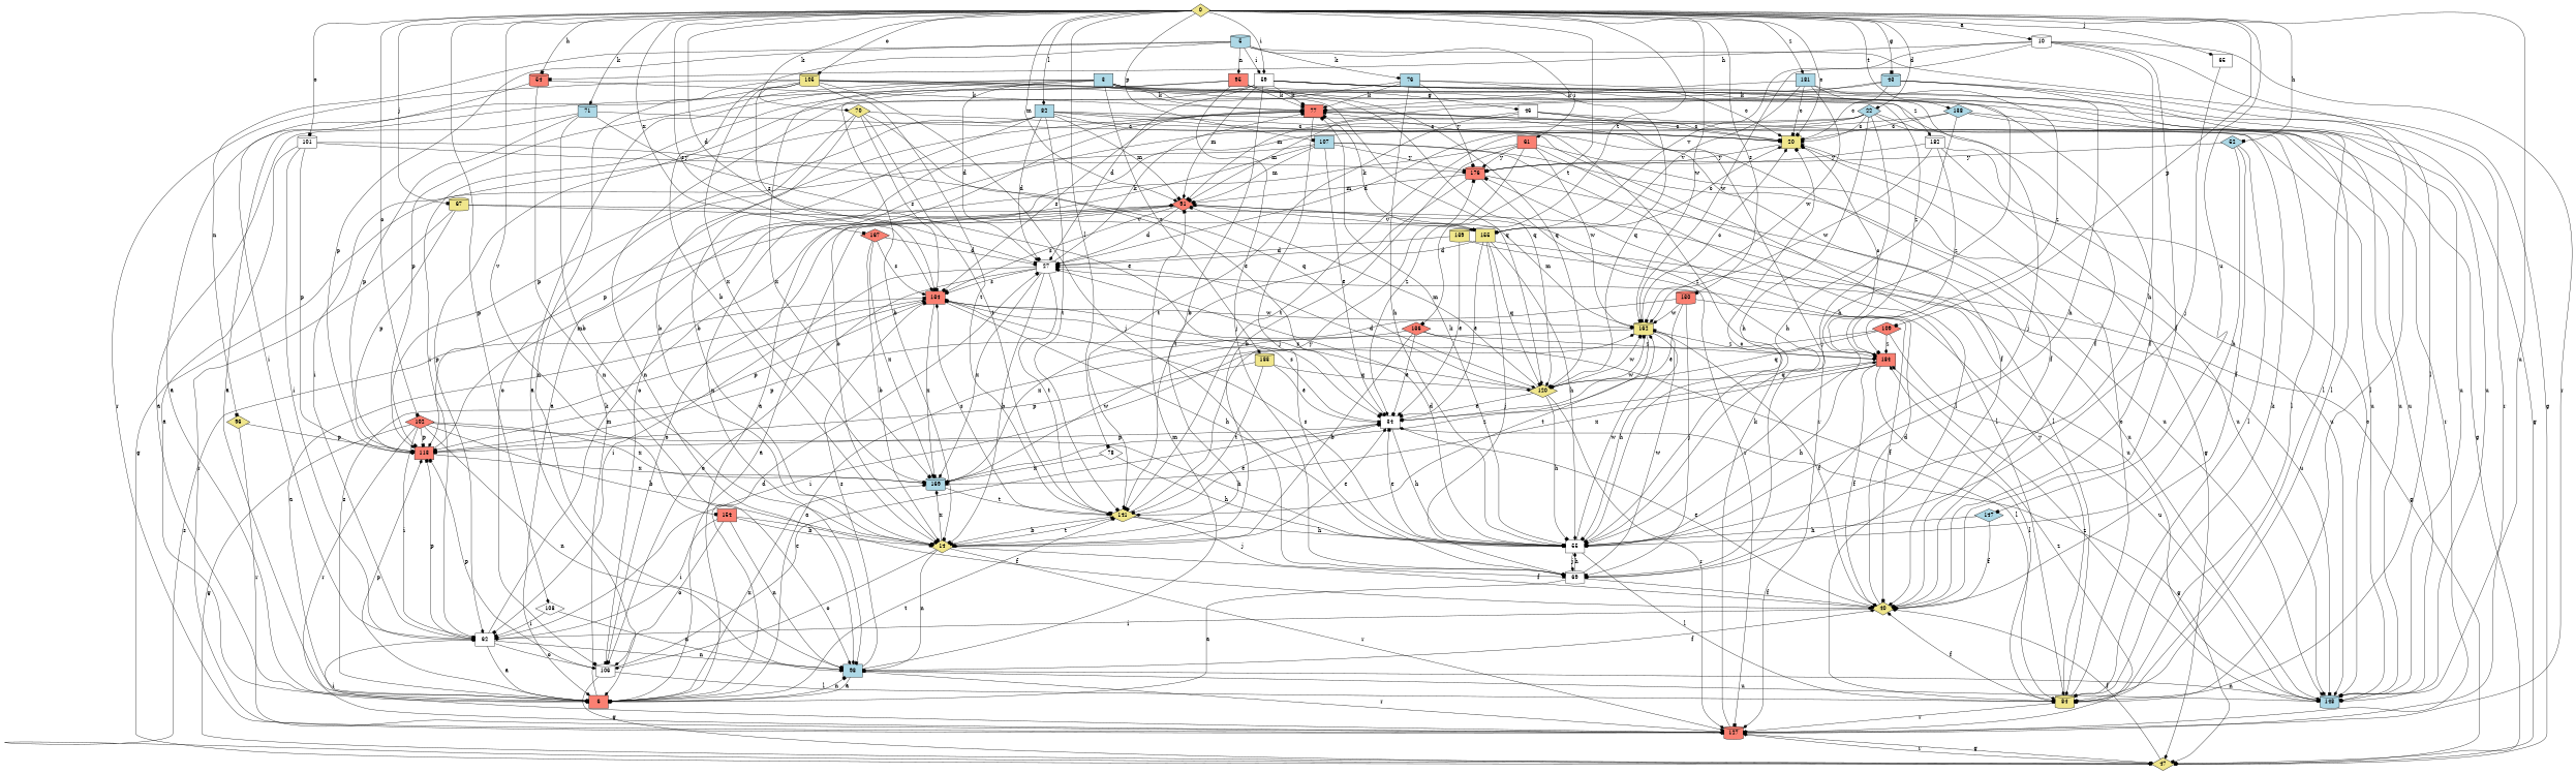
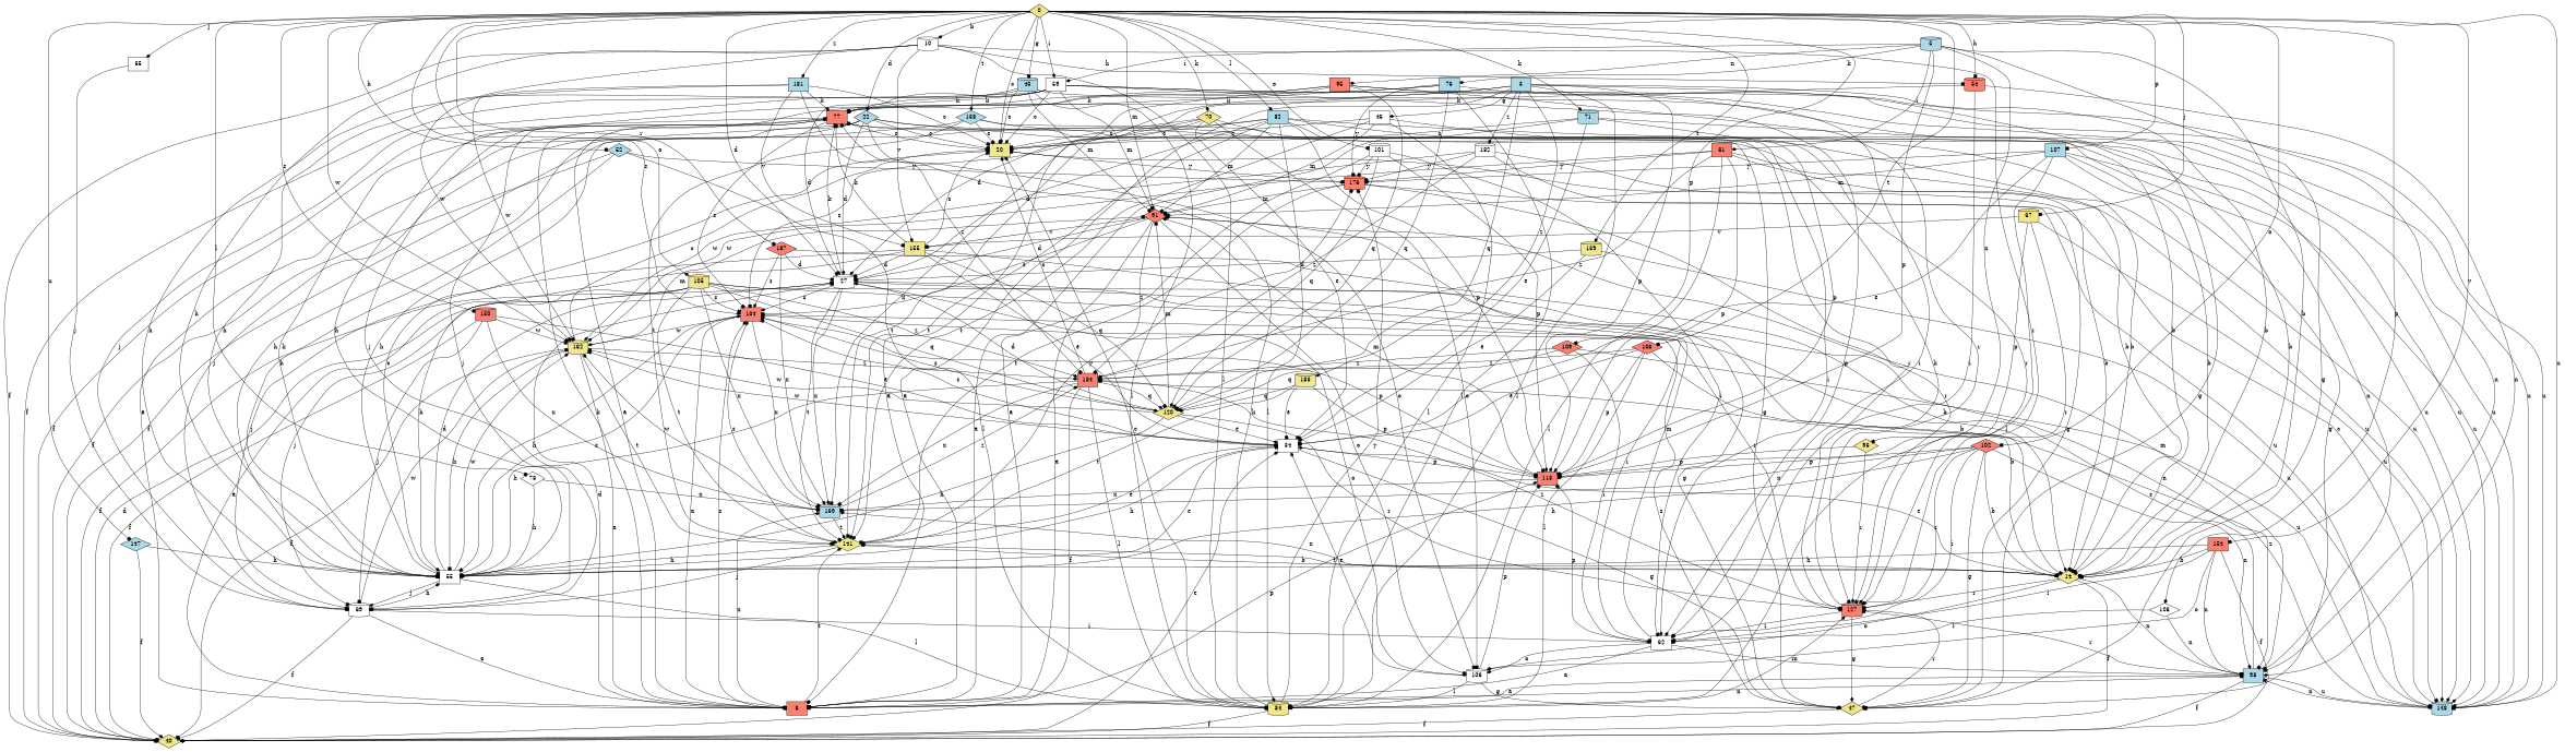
  strict digraph {
    node [fillcolor=salmon shape=box style=filled]
    edge [arrowhead=diamond]
    0 [fillcolor=khaki shape=diamond]
    10 [fillcolor=white shape=cylinder]
    20 [fillcolor=khaki]
    22 [fillcolor=lightblue shape=diamond]
    27 [fillcolor=white shape=cylinder]
    43 [fillcolor=lightblue shape=cylinder]
    52 [fillcolor=lightblue shape=diamond]
    54 [shape=cylinder]
    59 [fillcolor=white]
    65 [fillcolor=white]
    67 [fillcolor=khaki shape=cylinder]
    70 [fillcolor=khaki shape=diamond]
    71 [fillcolor=lightblue shape=cylinder]
    78 [fillcolor=white shape=diamond]
    82 [fillcolor=lightblue]
    91 [shape=diamond]
    101 [fillcolor=white shape=cylinder]
    102 [shape=diamond]
    105 [fillcolor=khaki shape=cylinder]
    107 [fillcolor=lightblue]
    108 [fillcolor=white shape=diamond]
    109 [shape=diamond]
    130 [shape=cylinder]
    134
    136 [shape=diamond]
    138 [fillcolor=lightblue shape=diamond]
    139 [fillcolor=khaki shape=cylinder]
    147 [fillcolor=lightblue shape=diamond]
    148 [fillcolor=lightblue shape=cylinder]
    154
    162 [fillcolor=khaki shape=cylinder]
    167 [shape=diamond]
    181 [fillcolor=lightblue]
    84 [fillcolor=khaki shape=cylinder]
    40 [fillcolor=khaki shape=diamond]
    55 [fillcolor=white]
    127 [shape=cylinder]
    155 [fillcolor=khaki]
    176 [shape=cylinder]
    6
    47 [fillcolor=khaki shape=diamond]
    106 [fillcolor=white shape=cylinder]
    69 [fillcolor=white shape=cylinder]
    14 [fillcolor=khaki shape=diamond]
    169 [fillcolor=lightblue shape=cylinder]
    77
    141 [fillcolor=khaki shape=diamond]
    62 [fillcolor=white]
    98 [fillcolor=lightblue]
    113
    34 [fillcolor=white]
    184
    120 [fillcolor=khaki shape=diamond]
    3 [fillcolor=lightblue]
    46 [fillcolor=white]
    182 [fillcolor=white shape=cylinder]
    183 [fillcolor=khaki shape=cylinder]
    5 [fillcolor=lightblue shape=cylinder]
    61
    76 [fillcolor=lightblue]
    95
    96 [fillcolor=khaki shape=diamond]
-   0 -> 10 [label=a]
+   0 -> 10 [label=b]
    0 -> 20 [arrowhead=box label=c]
    0 -> 22 [label=d]
    0 -> 27 [arrowhead=box label=d]
    0 -> 43 [arrowhead=box label=g]
    0 -> 52 [arrowhead=box label=h]
    0 -> 54 [arrowhead=box label=h]
    0 -> 59 [label=i]
    0 -> 65 [label=j]
    0 -> 67 [arrowhead=box label=j]
    0 -> 70 [label=k]
    0 -> 71 [label=k]
    0 -> 78 [arrowhead=box label=l]
    0 -> 82 [label=l]
    0 -> 91 [label=m]
    0 -> 101 [arrowhead=box label=o]
    0 -> 102 [arrowhead=box label=o]
    0 -> 105 [label=o]
    0 -> 107 [arrowhead=box label=p]
    0 -> 108 [label=p]
    0 -> 109 [arrowhead=box label=p]
    0 -> 130 [arrowhead=box label=s]
    0 -> 134 [label=s]
    0 -> 136 [arrowhead=box label=t]
    0 -> 138 [label=t]
    0 -> 139 [label=t]
    0 -> 147 [arrowhead=box label=u]
    0 -> 148 [arrowhead=box label=u]
    0 -> 154 [arrowhead=box label=v]
    0 -> 162 [arrowhead=box label=w]
-   0 -> 167 [arrowhead=box label=x]
+   0 -> 167 [arrowhead=box label=r]
    0 -> 181 [label=z]
    10 -> 54 [arrowhead=box label=h]
    10 -> 162 [arrowhead=box label=w]
    10 -> 84 [arrowhead=box label=l]
    10 -> 40 [label=f]
    10 -> 55 [label=h]
    10 -> 127 [arrowhead=box label=r]
    10 -> 155 [label=v]
    20 -> 176 [arrowhead=box label=y]
    22 -> 20 [arrowhead=box label=c]
    22 -> 27 [label=d]
    22 -> 148 [label=u]
    22 -> 55 [arrowhead=box label=h]
    22 -> 6 [label=a]
    22 -> 47 [label=g]
    22 -> 106 [arrowhead=box label=o]
    22 -> 69 [label=j]
    27 -> 134 [label=s]
    27 -> 106 [label=o]
    27 -> 14 [arrowhead=box label=b]
    27 -> 169 [label=x]
    27 -> 77 [arrowhead=box label=k]
    27 -> 141 [arrowhead=box label=t]
    27 -> 62 [arrowhead=box label=i]
    43 -> 20 [label=c]
    43 -> 91 [arrowhead=box label=m]
    43 -> 84 [arrowhead=box label=l]
    43 -> 55 [label=h]
    43 -> 127 [arrowhead=box label=r]
    43 -> 77 [label=k]
    52 -> 84 [arrowhead=box label=l]
    52 -> 40 [arrowhead=box label=f]
    52 -> 55 [arrowhead=box label=h]
    52 -> 176 [label=y]
    54 -> 77 [arrowhead=box label=k]
    54 -> 62 [arrowhead=box label=i]
    54 -> 98 [label=n]
    59 -> 20 [label=c]
    59 -> 27 [label=d]
    59 -> 91 [label=m]
    59 -> 148 [arrowhead=box label=u]
    59 -> 40 [arrowhead=box label=f]
    59 -> 69 [label=j]
    59 -> 14 [arrowhead=box label=b]
    59 -> 77 [arrowhead=box label=k]
    59 -> 62 [label=p]
    65 -> 69 [arrowhead=box label=j]
    67 -> 148 [arrowhead=box label=u]
    67 -> 127 [label=r]
    67 -> 155 [label=v]
    67 -> 113 [label=p]
    70 -> 20 [arrowhead=box label=c]
    70 -> 134 [arrowhead=box label=s]
    70 -> 106 [arrowhead=box label=o]
    70 -> 14 [label=b]
    70 -> 141 [arrowhead=box label=t]
    70 -> 34 [label=e]
    71 -> 20 [arrowhead=box label=c]
    71 -> 6 [label=a]
    71 -> 14 [arrowhead=box label=b]
    71 -> 113 [arrowhead=box label=p]
    71 -> 34 [arrowhead=box label=e]
    78 -> 55 [label=h]
    78 -> 169 [arrowhead=box label=x]
    82 -> 20 [arrowhead=box label=c]
    82 -> 27 [arrowhead=box label=d]
    82 -> 91 [arrowhead=box label=m]
    82 -> 148 [arrowhead=box label=u]
    82 -> 84 [label=l]
    82 -> 40 [label=f]
    82 -> 14 [arrowhead=box label=b]
    82 -> 141 [arrowhead=box label=t]
    82 -> 62 [label=i]
    82 -> 113 [arrowhead=box label=p]
    91 -> 27 [label=d]
    91 -> 134 [arrowhead=box label=s]
    91 -> 155 [arrowhead=box label=v]
    91 -> 6 [arrowhead=box label=a]
    91 -> 106 [label=o]
    91 -> 184 [arrowhead=box label=z]
    101 -> 176 [arrowhead=box label=y]
    101 -> 6 [arrowhead=box label=a]
    101 -> 62 [arrowhead=box label=i]
    101 -> 113 [label=p]
    101 -> 120 [label=q]
    102 -> 55 [arrowhead=box label=h]
    102 -> 127 [arrowhead=box label=r]
    102 -> 47 [arrowhead=box label=g]
    102 -> 14 [label=b]
    102 -> 169 [label=x]
    102 -> 62 [arrowhead=box label=i]
    102 -> 98 [label=n]
    102 -> 113 [arrowhead=box label=p]
    105 -> 134 [arrowhead=box label=s]
    105 -> 40 [arrowhead=box label=f]
    105 -> 127 [arrowhead=box label=r]
    105 -> 6 [arrowhead=box label=a]
    105 -> 69 [arrowhead=box label=j]
    105 -> 169 [label=x]
-   105 -> 77 [label=k]
    105 -> 141 [label=t]
    105 -> 98 [arrowhead=box label=n]
    105 -> 184 [label=z]
    105 -> 120 [label=q]
    107 -> 91 [label=m]
    107 -> 148 [label=u]
    107 -> 84 [label=l]
    107 -> 176 [arrowhead=box label=y]
    107 -> 47 [label=g]
    107 -> 14 [arrowhead=box label=b]
    107 -> 34 [arrowhead=box label=e]
    108 -> 62 [arrowhead=box label=i]
    108 -> 98 [arrowhead=box label=n]
    109 -> 148 [arrowhead=box label=u]
    109 -> 62 [label=i]
    109 -> 184 [label=z]
    109 -> 120 [label=q]
    130 -> 162 [label=w]
    130 -> 40 [arrowhead=box label=f]
    130 -> 69 [arrowhead=box label=j]
    130 -> 169 [label=x]
    130 -> 34 [label=e]
    134 -> 162 [label=w]
    134 -> 55 [arrowhead=box label=h]
    134 -> 6 [label=a]
    134 -> 169 [arrowhead=box label=x]
    134 -> 113 [arrowhead=box label=p]
    136 -> 84 [label=l]
    136 -> 14 [label=b]
    136 -> 113 [arrowhead=box label=p]
    136 -> 34 [arrowhead=box label=e]
    136 -> 184 [label=z]
    138 -> 20 [arrowhead=box label=c]
    138 -> 148 [label=u]
    138 -> 55 [arrowhead=box label=h]
    138 -> 127 [arrowhead=box label=r]
    138 -> 141 [arrowhead=box label=t]
    139 -> 27 [label=d]
    139 -> 148 [arrowhead=box label=u]
    139 -> 34 [label=e]
    147 -> 40 [label=f]
    147 -> 55 [arrowhead=box label=h]
    148 -> 20 [arrowhead=box label=c]
    148 -> 98 [arrowhead=box label=n]
    148 -> 184 [label=z]
    154 -> 40 [label=f]
+   154 -> 55 [label=h]
    154 -> 106 [label=o]
    154 -> 14 [arrowhead=box label=b]
    154 -> 62 [label=i]
    154 -> 98 [label=n]
    162 -> 20 [label=c]
    162 -> 91 [arrowhead=box label=m]
    162 -> 40 [label=f]
    162 -> 55 [arrowhead=box label=h]
    162 -> 6 [arrowhead=box label=a]
    162 -> 141 [label=t]
    162 -> 184 [label=z]
    167 -> 27 [arrowhead=box label=d]
    167 -> 134 [label=s]
    167 -> 14 [label=b]
    167 -> 169 [label=x]
    181 -> 20 [arrowhead=box label=c]
    181 -> 162 [arrowhead=box label=w]
    181 -> 55 [label=h]
    181 -> 155 [arrowhead=box label=v]
    181 -> 77 [label=k]
    181 -> 184 [arrowhead=box label=z]
    84 -> 20 [label=c]
    84 -> 40 [label=f]
    84 -> 127 [label=r]
    84 -> 176 [arrowhead=box label=y]
    84 -> 77 [arrowhead=box label=k]
    40 -> 27 [arrowhead=box label=d]
-   40 -> 62 [label=i]
+   69 -> 62 [label=i]
    40 -> 34 [label=e]
    55 -> 20 [arrowhead=box label=c]
    55 -> 27 [label=d]
    55 -> 134 [label=s]
    55 -> 162 [label=w]
    55 -> 84 [arrowhead=box label=l]
    55 -> 69 [label=j]
    55 -> 77 [arrowhead=box label=k]
    55 -> 34 [arrowhead=box label=e]
    127 -> 47 [label=g]
    127 -> 77 [arrowhead=box label=k]
    127 -> 62 [label=i]
    127 -> 184 [label=z]
    155 -> 20 [label=c]
    155 -> 27 [arrowhead=box label=d]
    155 -> 55 [label=h]
    155 -> 47 [label=g]
    155 -> 69 [label=j]
    155 -> 77 [arrowhead=box label=k]
    155 -> 34 [arrowhead=box label=e]
    155 -> 120 [arrowhead=box label=q]
    176 -> 91 [arrowhead=box label=m]
    176 -> 148 [label=u]
    176 -> 127 [arrowhead=box label=r]
    176 -> 141 [arrowhead=box label=t]
    6 -> 27 [arrowhead=box label=d]
    6 -> 134 [label=s]
    6 -> 169 [label=x]
    6 -> 77 [label=k]
    6 -> 141 [label=t]
    6 -> 98 [arrowhead=box label=n]
    6 -> 113 [label=p]
    47 -> 134 [arrowhead=box label=s]
    47 -> 40 [label=f]
    47 -> 127 [label=r]
    106 -> 84 [arrowhead=box label=l]
    106 -> 47 [label=g]
    106 -> 113 [arrowhead=box label=p]
    106 -> 34 [label=e]
    69 -> 162 [arrowhead=box label=w]
    69 -> 40 [arrowhead=box label=f]
    69 -> 55 [label=h]
    69 -> 6 [arrowhead=box label=a]
    14 -> 40 [label=f]
    14 -> 127 [label=r]
    14 -> 106 [label=o]
    14 -> 169 [label=x]
    14 -> 141 [arrowhead=box label=t]
    14 -> 98 [arrowhead=box label=n]
    14 -> 34 [label=e]
    169 -> 162 [label=w]
    169 -> 141 [label=t]
    169 -> 184 [label=z]
    77 -> 20 [label=c]
    77 -> 134 [arrowhead=box label=s]
    77 -> 40 [arrowhead=box label=f]
    77 -> 6 [label=a]
    77 -> 69 [label=j]
    77 -> 98 [arrowhead=box label=n]
    141 -> 134 [label=s]
    141 -> 55 [label=h]
    141 -> 176 [arrowhead=box label=y]
    141 -> 69 [arrowhead=box label=j]
    141 -> 14 [arrowhead=box label=b]
    141 -> 34 [arrowhead=box label=e]
    62 -> 91 [label=m]
    62 -> 6 [arrowhead=box label=a]
    62 -> 106 [label=o]
    62 -> 98 [arrowhead=box label=n]
    62 -> 113 [arrowhead=box label=p]
    98 -> 91 [arrowhead=box label=m]
    98 -> 134 [arrowhead=box label=s]
    98 -> 148 [label=u]
    98 -> 40 [label=f]
    98 -> 127 [arrowhead=box label=r]
    98 -> 6 [label=a]
    113 -> 91 [label=m]
    113 -> 169 [arrowhead=box label=x]
    34 -> 134 [arrowhead=box label=s]
    34 -> 162 [arrowhead=box label=w]
    34 -> 55 [arrowhead=box label=h]
    34 -> 47 [arrowhead=box label=g]
    34 -> 113 [arrowhead=box label=p]
    184 -> 20 [label=c]
    184 -> 84 [arrowhead=box label=l]
    184 -> 40 [label=f]
    184 -> 55 [label=h]
    184 -> 169 [arrowhead=box label=x]
    184 -> 120 [label=q]
    120 -> 27 [label=d]
    120 -> 91 [arrowhead=box label=m]
    120 -> 134 [arrowhead=box label=s]
    120 -> 162 [arrowhead=box label=w]
    120 -> 55 [arrowhead=box label=h]
    120 -> 127 [label=r]
    120 -> 34 [label=e]
    3 -> 27 [label=d]
    3 -> 84 [label=l]
    3 -> 6 [label=a]
    3 -> 47 [arrowhead=box label=g]
    3 -> 14 [arrowhead=box label=b]
    3 -> 169 [arrowhead=box label=x]
    3 -> 113 [label=p]
    3 -> 120 [arrowhead=box label=q]
    3 -> 46 [label=g]
    3 -> 182 [label=z]
    3 -> 183 [label=z]
    46 -> 20 [arrowhead=box label=c]
    46 -> 91 [arrowhead=box label=m]
    46 -> 84 [arrowhead=box label=l]
    46 -> 127 [label=r]
    46 -> 141 [label=t]
    182 -> 148 [label=u]
    182 -> 162 [label=w]
    182 -> 176 [arrowhead=box label=y]
    182 -> 47 [label=g]
    182 -> 184 [label=z]
    183 -> 141 [arrowhead=box label=t]
    183 -> 113 [arrowhead=box label=p]
    183 -> 34 [arrowhead=box label=e]
    183 -> 120 [label=q]
    5 -> 59 [label=i]
    5 -> 47 [arrowhead=box label=g]
    5 -> 14 [arrowhead=box label=b]
    5 -> 113 [label=p]
    5 -> 61 [label=i]
    5 -> 76 [label=k]
    5 -> 95 [label=n]
    5 -> 96 [arrowhead=box label=n]
    61 -> 148 [label=u]
    61 -> 162 [label=w]
    61 -> 84 [label=l]
    61 -> 176 [label=y]
    61 -> 14 [arrowhead=box label=b]
    61 -> 113 [label=p]
-   61 -> 34 [label=z]
+   61 -> 184 [label=z]
    76 -> 84 [label=l]
    76 -> 55 [arrowhead=box label=h]
    76 -> 176 [arrowhead=box label=y]
    76 -> 77 [label=k]
    76 -> 98 [label=n]
    76 -> 120 [arrowhead=box label=q]
    95 -> 148 [label=u]
    95 -> 6 [arrowhead=box label=a]
    95 -> 69 [label=j]
    95 -> 77 [arrowhead=box label=k]
    95 -> 62 [label=i]
    95 -> 120 [label=q]
    96 -> 127 [label=r]
    96 -> 113 [label=p]
  }
